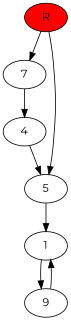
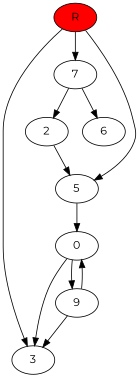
  digraph {
    fontname=Montserrat
    node [fontname=Montserrat]
    edge [fontname=Montserrat]
-   1
+   1 [label=0]
+   3
    n3 [label=9]
    7
-   2 [label=4]
+   2
+   6
    5
    R [fillcolor="#ff0000" style=filled]
+   1 -> 3
    1 -> n3
    n3 -> 1
+   n3 -> 3
    7 -> 2
+   7 -> 6
    2 -> 5
    5 -> 1
+   R -> 3
    R -> 7
    R -> 5
  }
